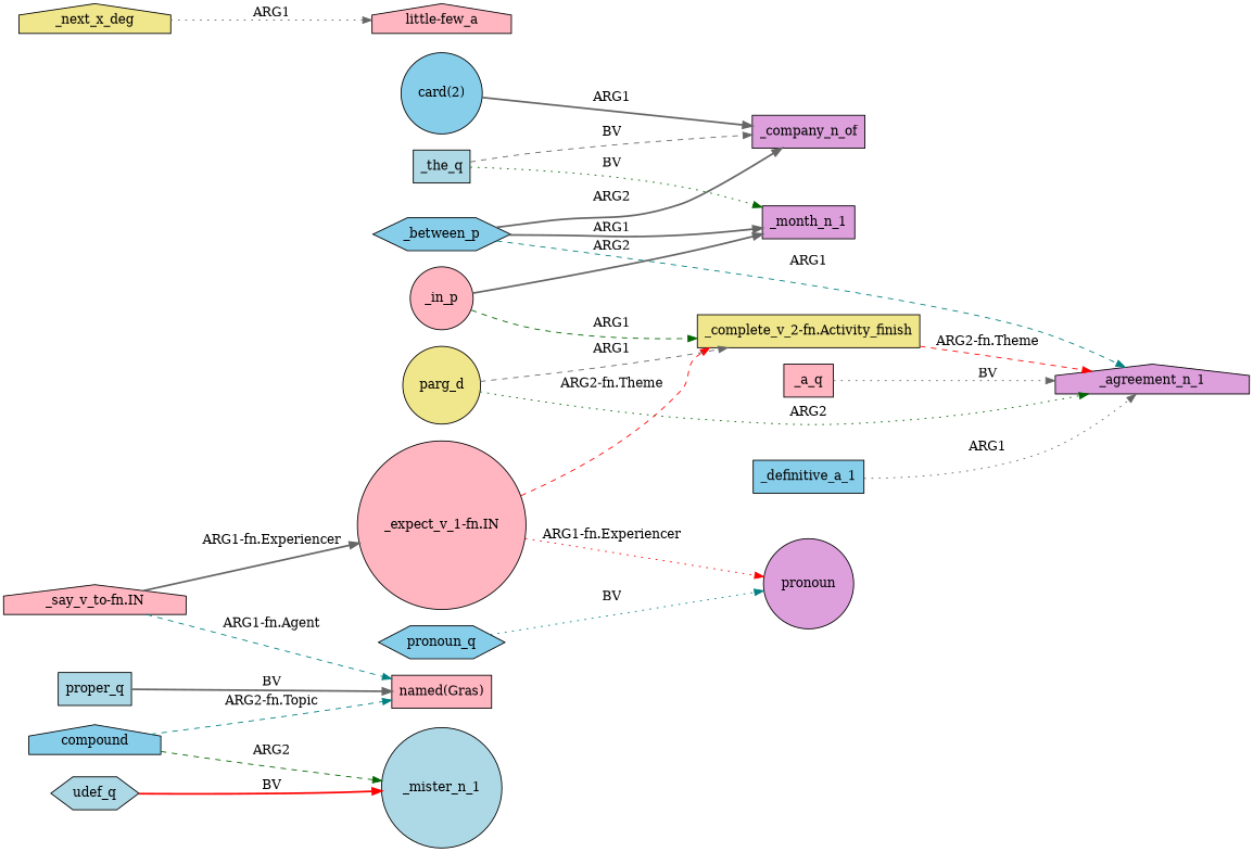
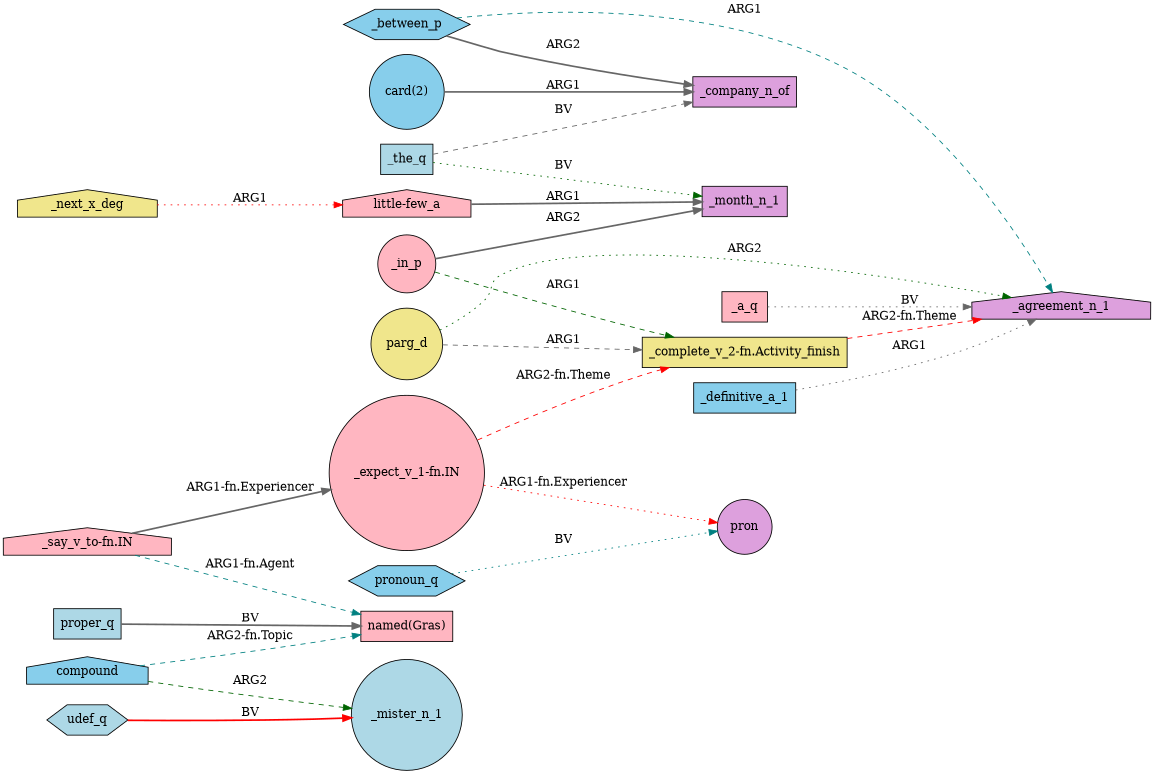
  digraph {
    rankdir=LR
    node [fillcolor=lightpink shape=box style=filled]
    edge [color=gray40 style=dashed]
    _in_p [shape=circle]
    "_complete_v_2-fn.Activity_finish" [fillcolor=khaki]
    _month_n_1 [fillcolor=plum]
    _agreement_n_1 [fillcolor=plum shape=house]
    "_say_v_to-fn.IN" [shape=house]
    "named(Gras)"
    "_expect_v_1-fn.IN" [shape=circle]
-   pron [fillcolor=plum shape=circle label=pronoun]
+   pron [fillcolor=plum shape=circle]
    _between_p [fillcolor=skyblue shape=hexagon]
    _company_n_of [fillcolor=plum]
    compound [fillcolor=skyblue shape=house]
    _mister_n_1 [fillcolor=lightblue shape=circle]
    udef_q [fillcolor=lightblue shape=hexagon]
    "little-few_a" [shape=house]
    proper_q [fillcolor=lightblue]
    _the_q [fillcolor=lightblue]
    _next_x_deg [fillcolor=khaki shape=house]
    pronoun_q [fillcolor=skyblue shape=hexagon]
    _a_q
    parg_d [fillcolor=khaki shape=circle]
    "card(2)" [fillcolor=skyblue shape=circle]
    _definitive_a_1 [fillcolor=skyblue]
    _in_p -> "_complete_v_2-fn.Activity_finish" [color=darkgreen label=ARG1]
    _in_p -> _month_n_1 [label=ARG2 style=bold]
    "_complete_v_2-fn.Activity_finish" -> _agreement_n_1 [color=red label="ARG2-fn.Theme"]
    "_say_v_to-fn.IN" -> "named(Gras)" [color=teal label="ARG1-fn.Agent"]
    "_say_v_to-fn.IN" -> "_expect_v_1-fn.IN" [label="ARG1-fn.Experiencer" style=bold]
    "_expect_v_1-fn.IN" -> "_complete_v_2-fn.Activity_finish" [color=red label="ARG2-fn.Theme"]
    "_expect_v_1-fn.IN" -> pron [color=red label="ARG1-fn.Experiencer" style=dotted]
    _between_p -> _agreement_n_1 [color=teal label=ARG1]
    _between_p -> _company_n_of [label=ARG2 style=bold]
    compound -> "named(Gras)" [color=teal label="ARG2-fn.Topic"]
    compound -> _mister_n_1 [color=darkgreen label=ARG2]
    udef_q -> _mister_n_1 [color=red label=BV style=bold]
-   _between_p -> _month_n_1 [label=ARG1 style=bold]
+   "little-few_a" -> _month_n_1 [label=ARG1 style=bold]
    proper_q -> "named(Gras)" [label=BV style=bold]
    _the_q -> _month_n_1 [color=darkgreen label=BV style=dotted]
    _the_q -> _company_n_of [label=BV]
-   _next_x_deg -> "little-few_a" [label=ARG1 style=dotted]
+   _next_x_deg -> "little-few_a" [color=red label=ARG1 style=dotted]
    pronoun_q -> pron [color=teal label=BV style=dotted]
    _a_q -> _agreement_n_1 [label=BV style=dotted]
    parg_d -> "_complete_v_2-fn.Activity_finish" [label=ARG1]
    parg_d -> _agreement_n_1 [color=darkgreen label=ARG2 style=dotted]
    "card(2)" -> _company_n_of [label=ARG1 style=bold]
    _definitive_a_1 -> _agreement_n_1 [label=ARG1 style=dotted]
  }
